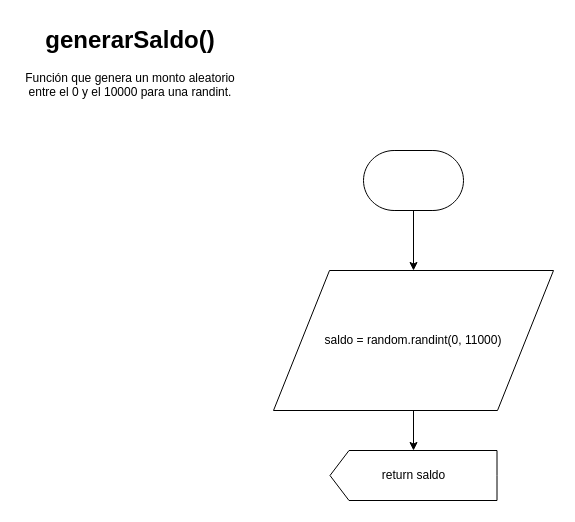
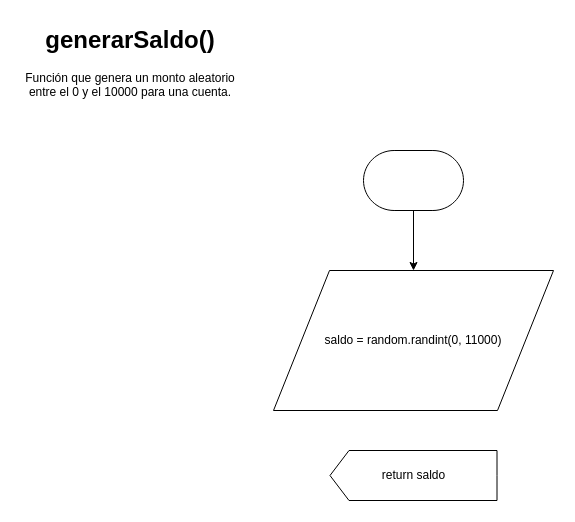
  <mxCell id="0" />
  <mxCell id="1" parent="0" />
- <mxCell id="2" value="&lt;h1&gt;generarSaldo()&lt;/h1&gt;&lt;p&gt;Función que genera un monto aleatorio entre el 0 y el 10000 para una randint.&lt;br&gt;&lt;/p&gt;" style="text;html=1;strokeColor=none;fillColor=none;spacing=5;spacingTop=-20;whiteSpace=wrap;overflow=hidden;rounded=0;align=center;" parent="1" vertex="1"><mxGeometry x="20" y="20" width="220" height="120" as="geometry" /></mxCell>
+ <mxCell id="2" value="&lt;h1&gt;generarSaldo()&lt;/h1&gt;&lt;p&gt;Función que genera un monto aleatorio entre el 0 y el 10000 para una cuenta.&lt;br&gt;&lt;/p&gt;" style="text;html=1;strokeColor=none;fillColor=none;spacing=5;spacingTop=-20;whiteSpace=wrap;overflow=hidden;rounded=0;align=center;" parent="1" vertex="1"><mxGeometry x="20" y="20" width="220" height="120" as="geometry" /></mxCell>
  <mxCell id="3" value="" style="edgeStyle=orthogonalEdgeStyle;rounded=0;orthogonalLoop=1;jettySize=auto;html=1;" parent="1" source="4" target="7" edge="1"><mxGeometry relative="1" as="geometry" /></mxCell>
  <mxCell id="4" value="" style="strokeWidth=1;html=1;shape=mxgraph.flowchart.terminator;whiteSpace=wrap;align=center;" parent="1" vertex="1"><mxGeometry x="363" y="150" width="100" height="60" as="geometry" /></mxCell>
  <mxCell id="5" value="return saldo" style="html=1;shadow=0;dashed=0;align=center;verticalAlign=middle;shape=mxgraph.arrows2.arrow;dy=0;dx=19;notch=0;strokeWidth=1;flipH=1;" parent="1" vertex="1"><mxGeometry x="329.5" y="450" width="167" height="50" as="geometry" /></mxCell>
- <mxCell id="6" value="" style="edgeStyle=orthogonalEdgeStyle;rounded=0;orthogonalLoop=1;jettySize=auto;html=1;" parent="1" source="7" target="5" edge="1"><mxGeometry relative="1" as="geometry" /></mxCell>
  <mxCell id="7" value="saldo = random.randint(0, 11000)" style="shape=parallelogram;perimeter=parallelogramPerimeter;whiteSpace=wrap;html=1;" parent="1" vertex="1"><mxGeometry x="273" y="270" width="280" height="140" as="geometry" /></mxCell>
